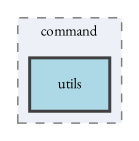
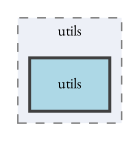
  digraph {
    compound=true
    fontname="EB Garamond"
    n1 [color=grey25 fillcolor=lightblue fontname="EB Garamond" fontsize=10 label=utils shape=box style="filled,bold,"]
    subgraph cluster_1 {
      bgcolor="#edf0f7"
      fontsize=10
-     label=command
+     label=utils
      pencolor=grey50
      style="filled,dashed,"
      n1
    }
  }
